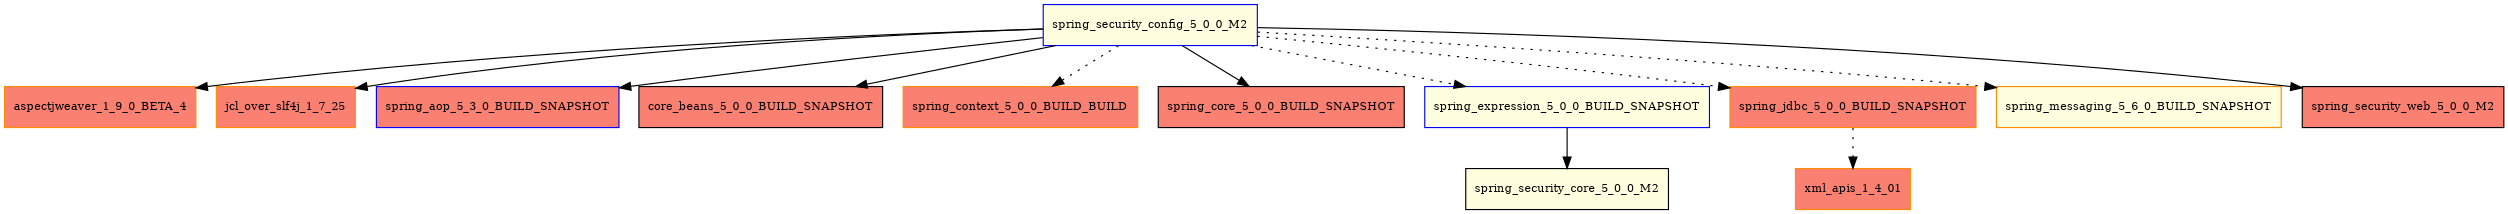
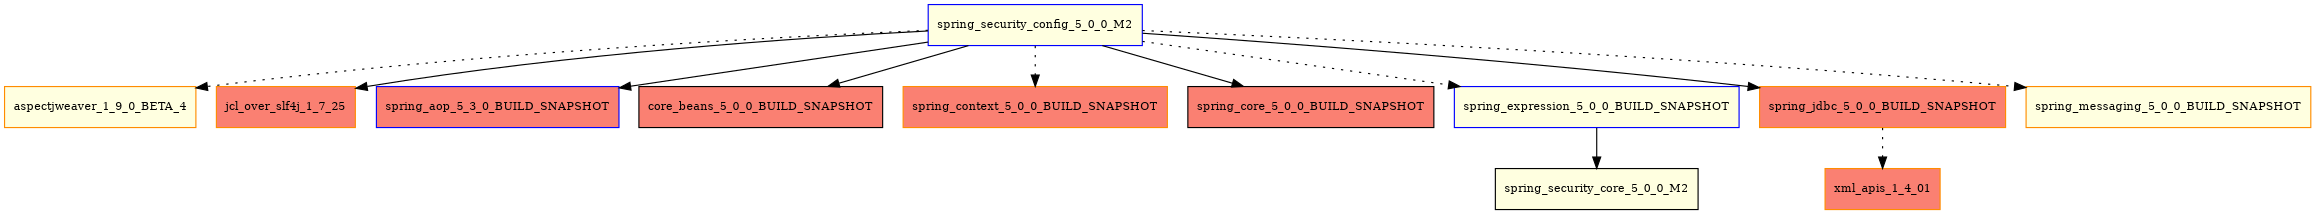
  digraph {
    node [color=darkorange fillcolor=salmon fontsize=10.0 shape=box style=filled]
    edge [style=solid]
    spring_security_config_5_0_0_M2 [color=blue fillcolor=lightyellow]
-   aspectjweaver_1_9_0_BETA_4
+   aspectjweaver_1_9_0_BETA_4 [fillcolor=lightyellow]
    jcl_over_slf4j_1_7_25
    n4 [color=blue label=spring_aop_5_3_0_BUILD_SNAPSHOT]
    n5 [color=black label=core_beans_5_0_0_BUILD_SNAPSHOT]
-   spring_context_5_0_0_BUILD_SNAPSHOT [label=spring_context_5_0_0_BUILD_BUILD]
+   spring_context_5_0_0_BUILD_SNAPSHOT
    spring_core_5_0_0_BUILD_SNAPSHOT [color=black]
    spring_expression_5_0_0_BUILD_SNAPSHOT [color=blue fillcolor=lightyellow]
    spring_jdbc_5_0_0_BUILD_SNAPSHOT
-   spring_messaging_5_0_0_BUILD_SNAPSHOT [fillcolor=lightyellow label=spring_messaging_5_6_0_BUILD_SNAPSHOT]
-   spring_security_web_5_0_0_M2 [color=black]
+   spring_messaging_5_0_0_BUILD_SNAPSHOT [fillcolor=lightyellow]
    spring_security_core_5_0_0_M2 [color=black fillcolor=lightyellow]
    xml_apis_1_4_01
-   spring_security_config_5_0_0_M2 -> aspectjweaver_1_9_0_BETA_4
+   spring_security_config_5_0_0_M2 -> aspectjweaver_1_9_0_BETA_4 [style=dotted]
    spring_security_config_5_0_0_M2 -> jcl_over_slf4j_1_7_25
    spring_security_config_5_0_0_M2 -> n4
    spring_security_config_5_0_0_M2 -> n5
    spring_security_config_5_0_0_M2 -> spring_context_5_0_0_BUILD_SNAPSHOT [style=dotted]
    spring_security_config_5_0_0_M2 -> spring_core_5_0_0_BUILD_SNAPSHOT
    spring_security_config_5_0_0_M2 -> spring_expression_5_0_0_BUILD_SNAPSHOT [style=dotted]
-   spring_security_config_5_0_0_M2 -> spring_jdbc_5_0_0_BUILD_SNAPSHOT [style=dotted]
+   spring_security_config_5_0_0_M2 -> spring_jdbc_5_0_0_BUILD_SNAPSHOT
    spring_security_config_5_0_0_M2 -> spring_messaging_5_0_0_BUILD_SNAPSHOT [style=dotted]
-   spring_security_config_5_0_0_M2 -> spring_security_web_5_0_0_M2
    spring_expression_5_0_0_BUILD_SNAPSHOT -> spring_security_core_5_0_0_M2
    spring_jdbc_5_0_0_BUILD_SNAPSHOT -> xml_apis_1_4_01 [style=dotted]
  }
